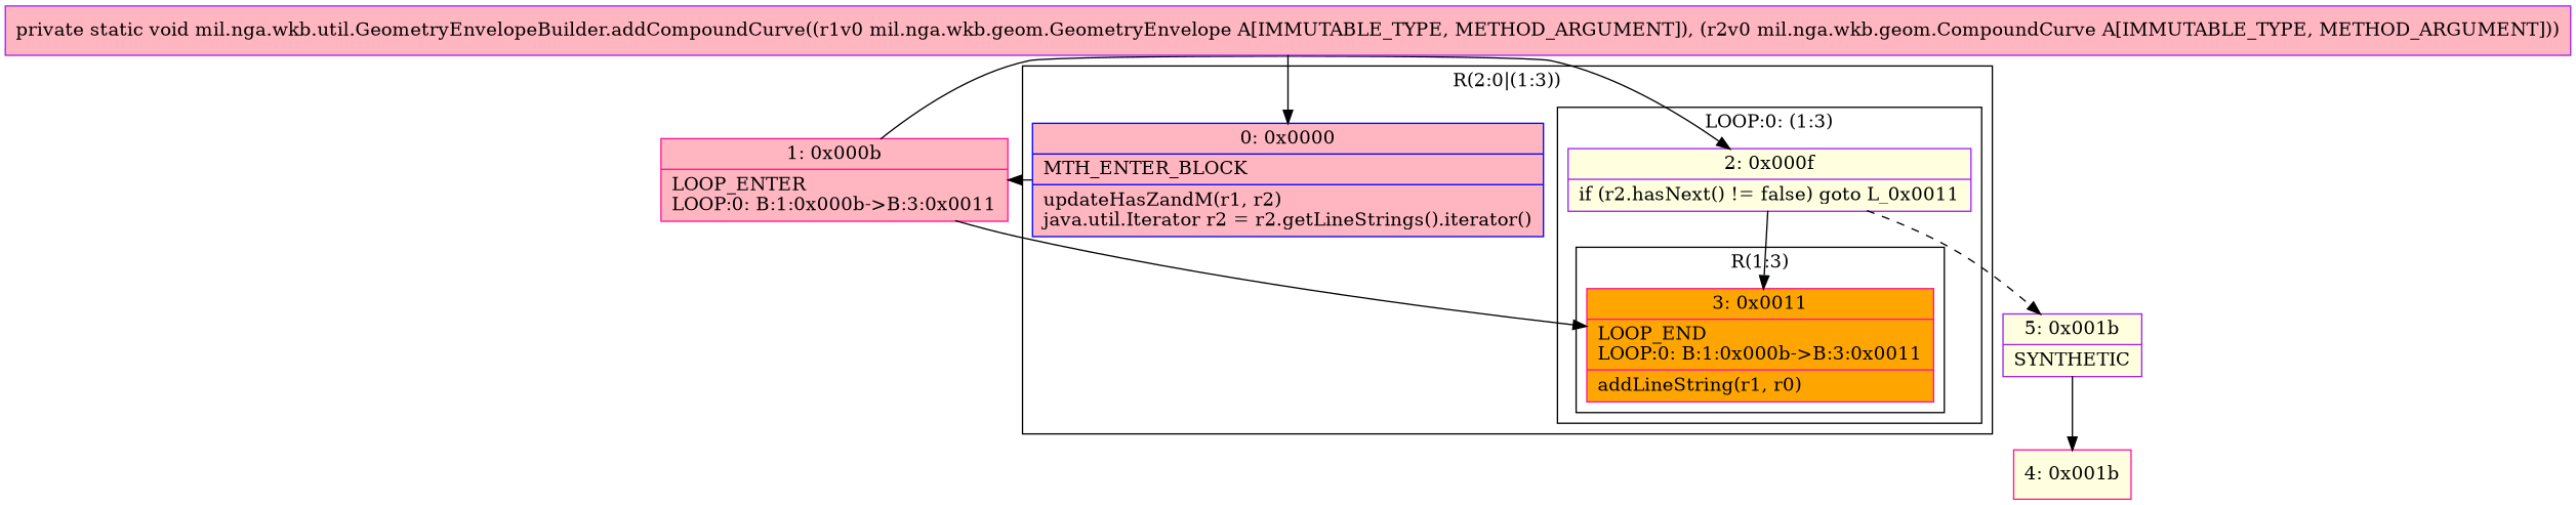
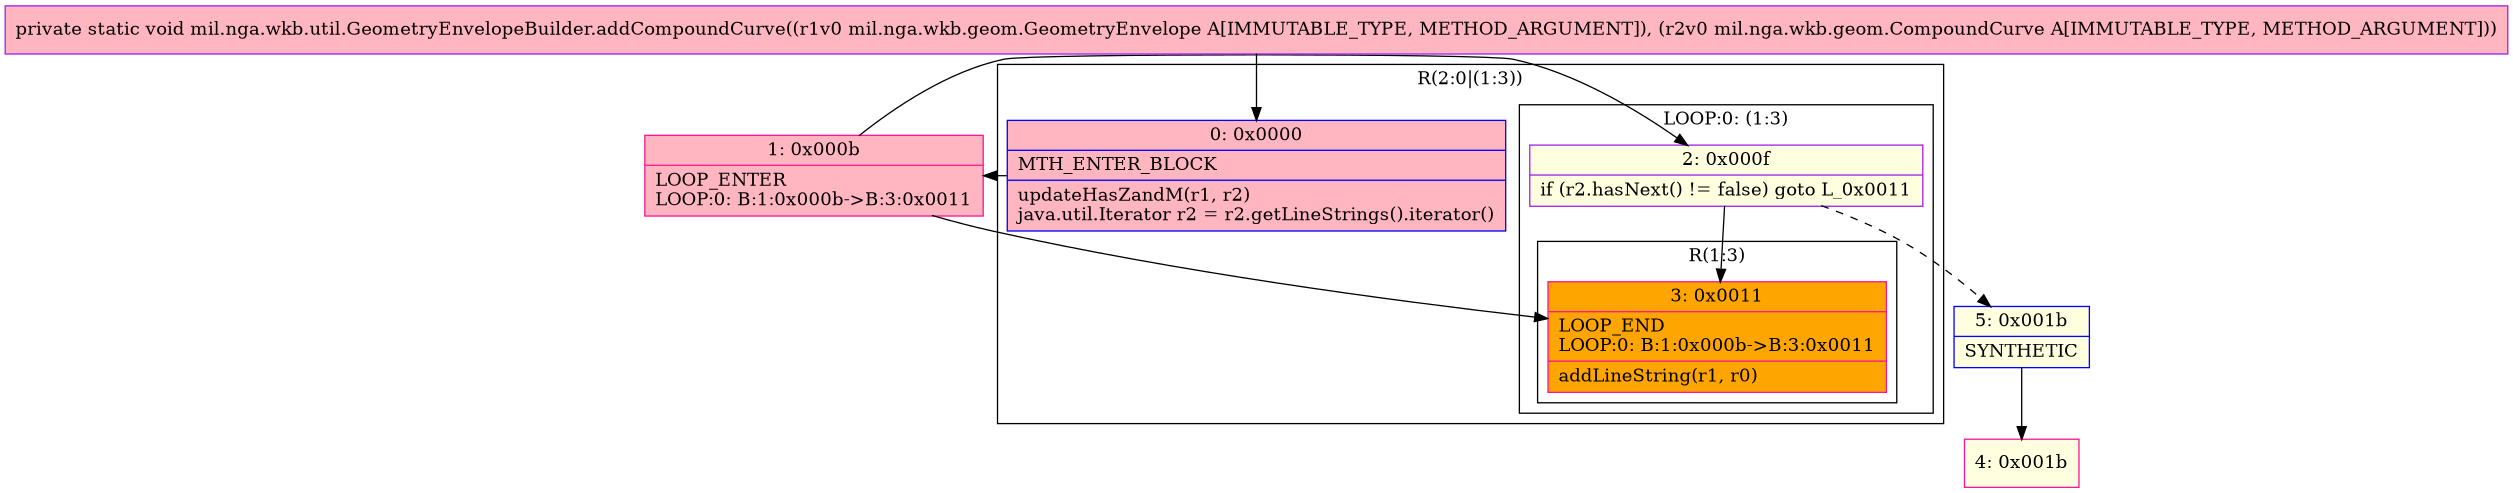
  digraph {
    node [color=deeppink fillcolor=lightyellow shape=record style=filled]
    n1 [fillcolor=orange label="{3\:\ 0x0011|LOOP_END\lLOOP:0: B:1:0x000b\-\>B:3:0x0011\l|addLineString(r1, r0)\l}"]
    n2 [color=purple label="{2\:\ 0x000f|if (r2.hasNext() != false) goto L_0x0011\l}"]
    n3 [color=blue fillcolor=lightpink label="{0\:\ 0x0000|MTH_ENTER_BLOCK\l|updateHasZandM(r1, r2)\ljava.util.Iterator r2 = r2.getLineStrings().iterator()\l}"]
-   n4 [color=purple label="{5\:\ 0x001b|SYNTHETIC\l}"]
+   n4 [color=blue label="{5\:\ 0x001b|SYNTHETIC\l}"]
    n5 [fillcolor=lightpink label="{1\:\ 0x000b|LOOP_ENTER\lLOOP:0: B:1:0x000b\-\>B:3:0x0011\l}"]
    n6 [label="{4\:\ 0x001b}"]
    n7 [color=purple fillcolor=lightpink label="{private static void mil.nga.wkb.util.GeometryEnvelopeBuilder.addCompoundCurve((r1v0 mil.nga.wkb.geom.GeometryEnvelope A[IMMUTABLE_TYPE, METHOD_ARGUMENT]), (r2v0 mil.nga.wkb.geom.CompoundCurve A[IMMUTABLE_TYPE, METHOD_ARGUMENT])) }"]
    subgraph cluster_1 {
      label="R(2:0|(1:3))"
      n3
      subgraph cluster_2 {
        label="LOOP:0: (1:3)"
        n2
        subgraph cluster_3 {
          label="R(1:3)"
          n1
        }
      }
    }
    n2 -> n1
    n2 -> n4 [style=dashed]
    n3 -> n5
    n4 -> n6
    n5 -> n1
    n5 -> n2
    n7 -> n3
  }
